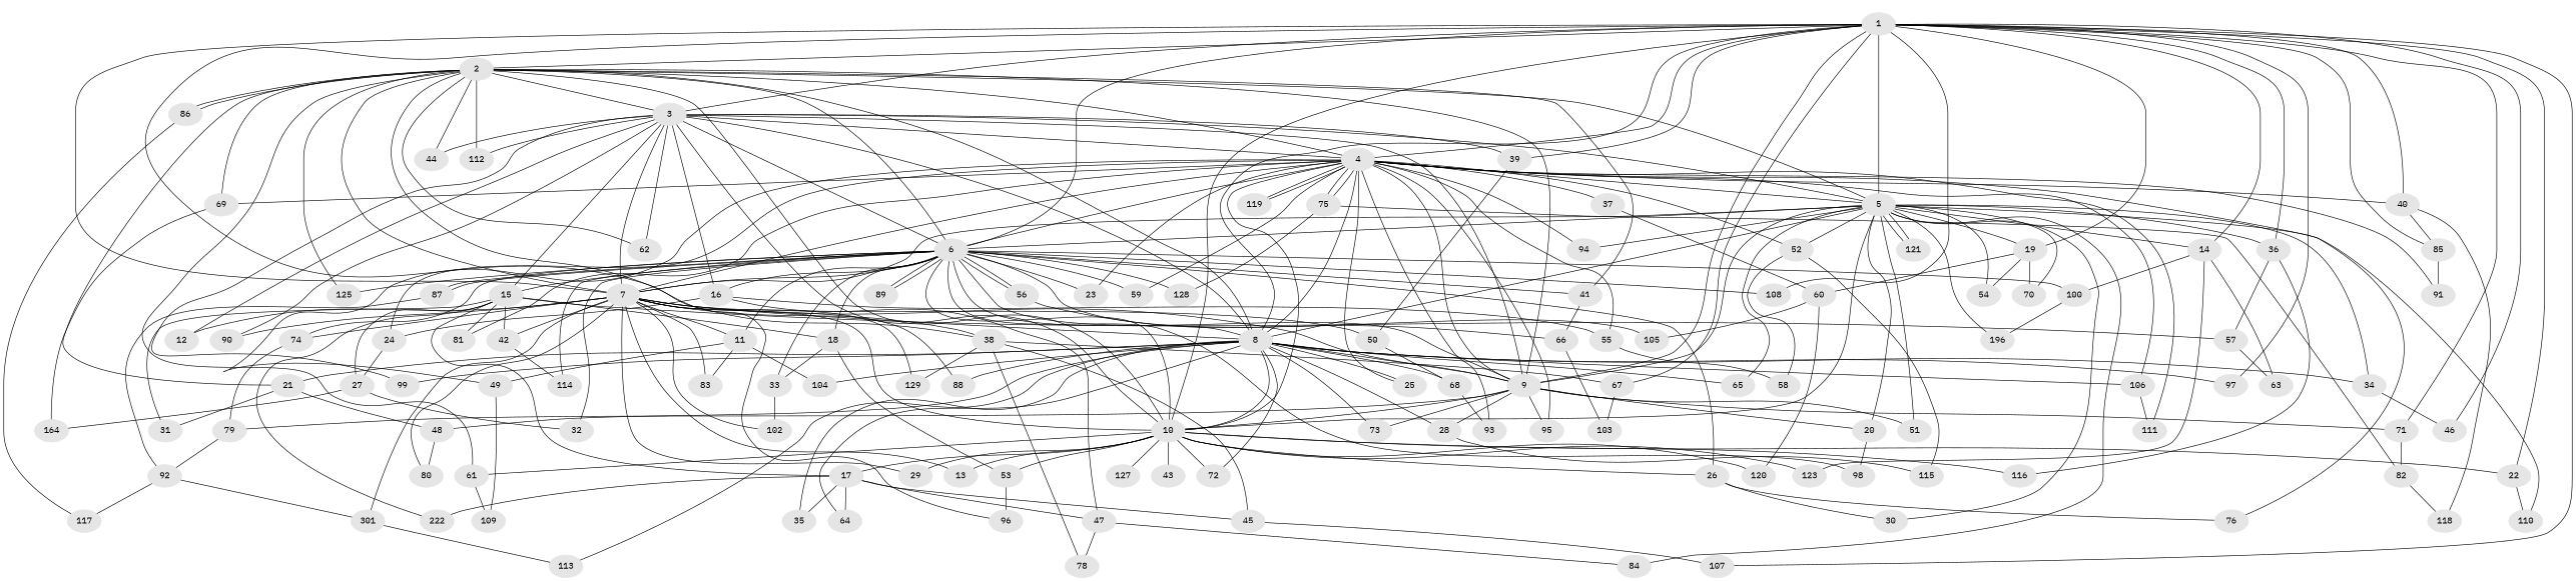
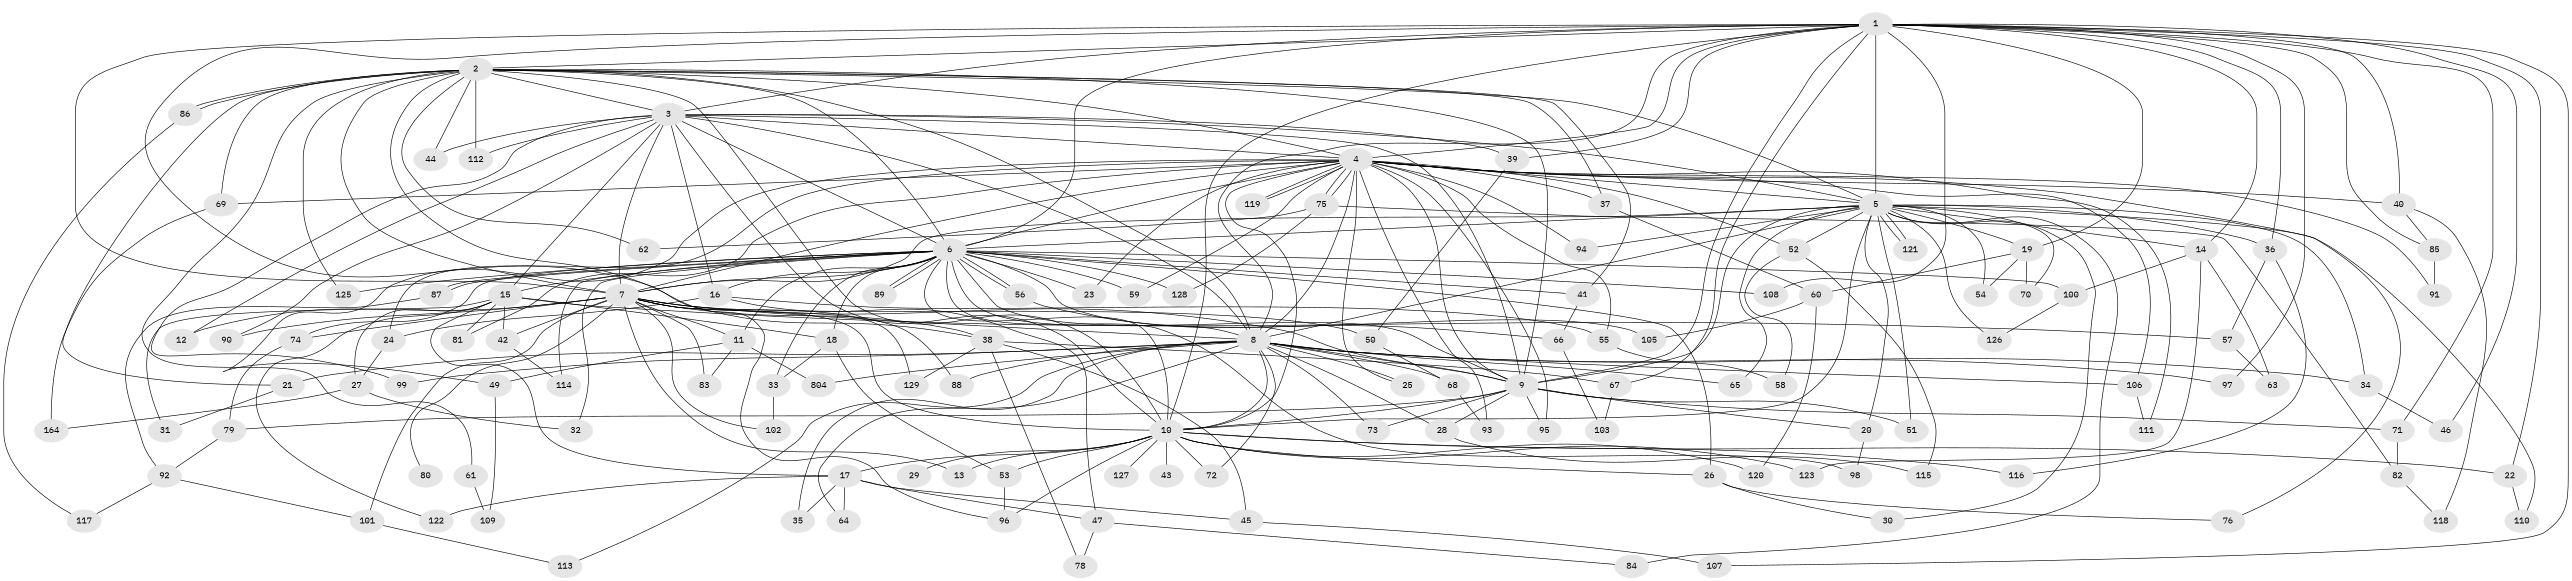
  graph {
    fontname="IBM Plex Mono"
    node [color=gray90 fontname="IBM Plex Mono" style=filled]
    edge [fontname="IBM Plex Mono"]
    1
    2
    3
    4
    5
    6
    7
    8
    9
    10
    14
    19
    22
    36
    38
    39
    40
    46
    67
    71
    85
    97
    107
    108
    21
    37
    41
    44
    61
    62
    69
    86
    96
    112
    125
    12
    15
    16
    90
    99
    23
    24
    25
    49
    52
    55
    59
    75
    76
    81
    91
    93
    94
    95
    106
    111
    119
    20
    30
    34
    51
    54
    65
    70
    84
    110
    121
-   126 [label=196]
+   126
    11
    18
    26
    32
    33
    56
    74
    87
    89
    98
    100
    105
    114
    128
    13
    29
    42
    50
    80
    83
    88
-   101 [label=301]
+   101
    102
    129
    28
    35
-   48
    64
    68
    72
    73
-   104
+   104 [label=804]
    113
    79
    17
    43
    53
    116
    120
    123
    127
    63
    60
    57
    45
    78
    118
    103
    82
    31
    66
    109
    n121 [label=164]
    117
    27
-   122 [label=222]
+   122
    47
    115
    58
    92
    1 -- 2
    1 -- 3
    1 -- 4
    1 -- 5
    1 -- 6
    1 -- 7
    1 -- 8
    1 -- 9
    1 -- 10
    1 -- 14
    1 -- 19
    1 -- 22
    1 -- 36
    1 -- 38
    1 -- 39
    1 -- 40
    1 -- 46
    1 -- 67
    1 -- 71
    1 -- 85
    1 -- 97
    1 -- 107
    1 -- 108
    2 -- 3
    2 -- 4
    2 -- 5
    2 -- 6
    2 -- 7
    2 -- 8
    2 -- 9
    2 -- 10
    2 -- 21
+   2 -- 37
    2 -- 41
    2 -- 44
    2 -- 61
    2 -- 62
    2 -- 69
    2 -- 86
    2 -- 86
    2 -- 96
    2 -- 112
    2 -- 125
    3 -- 4
    3 -- 5
    3 -- 6
    3 -- 7
    3 -- 8
    3 -- 9
    3 -- 10
    3 -- 39
    3 -- 44
-   3 -- 62
+   75 -- 62
    3 -- 112
    3 -- 12
    3 -- 15
    3 -- 16
    3 -- 90
    3 -- 99
    4 -- 5
    4 -- 6
    4 -- 7
    4 -- 8
    4 -- 9
    4 -- 10
    4 -- 40
    4 -- 37
    4 -- 69
    4 -- 23
    4 -- 24
    4 -- 25
    4 -- 49
    4 -- 52
    4 -- 55
    4 -- 59
    4 -- 75
    4 -- 75
    4 -- 76
    4 -- 81
    4 -- 91
    4 -- 93
    4 -- 94
    4 -- 95
    4 -- 106
    4 -- 111
    4 -- 119
    4 -- 119
    5 -- 6
    5 -- 7
    5 -- 8
    5 -- 9
    5 -- 10
    5 -- 14
    5 -- 19
    5 -- 36
    5 -- 52
    5 -- 94
    5 -- 20
    5 -- 30
    5 -- 34
    5 -- 51
    5 -- 54
    5 -- 65
    5 -- 70
    5 -- 84
    5 -- 110
    5 -- 121
    5 -- 121
    5 -- 126
    6 -- 7
    6 -- 8
    6 -- 9
    6 -- 10
    6 -- 108
    6 -- 41
    6 -- 125
    6 -- 15
    6 -- 16
    6 -- 23
    6 -- 59
    6 -- 11
    6 -- 18
    6 -- 26
    6 -- 32
    6 -- 33
    6 -- 56
    6 -- 56
    6 -- 74
    6 -- 87
    6 -- 87
    6 -- 89
    6 -- 89
    6 -- 98
    6 -- 100
    6 -- 105
    6 -- 114
    6 -- 128
    7 -- 8
    7 -- 9
    7 -- 10
    7 -- 38
    7 -- 12
    7 -- 90
    7 -- 11
    7 -- 74
    7 -- 13
-   7 -- 29
    7 -- 42
    7 -- 50
    7 -- 80
    7 -- 83
    7 -- 88
    7 -- 101
    7 -- 102
    7 -- 129
    8 -- 9
    8 -- 10
    8 -- 97
    8 -- 21
    8 -- 99
    8 -- 25
    8 -- 106
    8 -- 34
    8 -- 65
    8 -- 88
    8 -- 28
    8 -- 35
-   8 -- 48
    8 -- 64
    8 -- 68
    8 -- 72
    8 -- 73
    8 -- 104
    8 -- 113
    9 -- 10
    9 -- 71
    9 -- 95
    9 -- 20
    9 -- 51
    9 -- 28
    9 -- 73
    9 -- 79
    10 -- 22
-   10 -- 61
+   10 -- 96
    10 -- 26
    10 -- 13
    10 -- 29
    10 -- 72
    10 -- 17
    10 -- 43
    10 -- 53
    10 -- 116
    10 -- 120
    10 -- 123
    10 -- 127
    14 -- 100
    14 -- 123
    14 -- 63
    19 -- 54
    19 -- 70
    19 -- 60
    22 -- 110
    36 -- 116
    36 -- 57
    38 -- 67
    38 -- 129
    38 -- 45
    38 -- 78
    39 -- 50
    40 -- 85
    40 -- 118
    67 -- 103
    71 -- 82
    85 -- 91
-   21 -- 48
    21 -- 31
    37 -- 60
    41 -- 66
    61 -- 109
    69 -- n121
    86 -- 117
    15 -- 81
    15 -- 18
    15 -- 42
    15 -- 17
    15 -- 57
    15 -- 31
    15 -- 27
    15 -- 122
    16 -- 24
    16 -- 55
    16 -- 47
    24 -- 27
    49 -- 109
    52 -- 115
    52 -- 58
    55 -- 58
    75 -- 128
    75 -- 82
    106 -- 111
    20 -- 98
    34 -- 46
    11 -- 49
    11 -- 83
    11 -- 104
    18 -- 33
    18 -- 53
    26 -- 76
    26 -- 30
    33 -- 102
    56 -- 66
    74 -- 79
    87 -- 92
    100 -- 126
    42 -- 114
    50 -- 68
    101 -- 113
    28 -- 115
-   48 -- 80
    68 -- 93
    79 -- 92
    17 -- 35
    17 -- 64
    17 -- 45
    17 -- 122
    17 -- 47
    53 -- 96
    60 -- 105
    60 -- 120
    57 -- 63
    45 -- 107
    82 -- 118
    66 -- 103
    27 -- 32
    27 -- n121
    47 -- 84
    47 -- 78
    92 -- 101
    92 -- 117
  }
